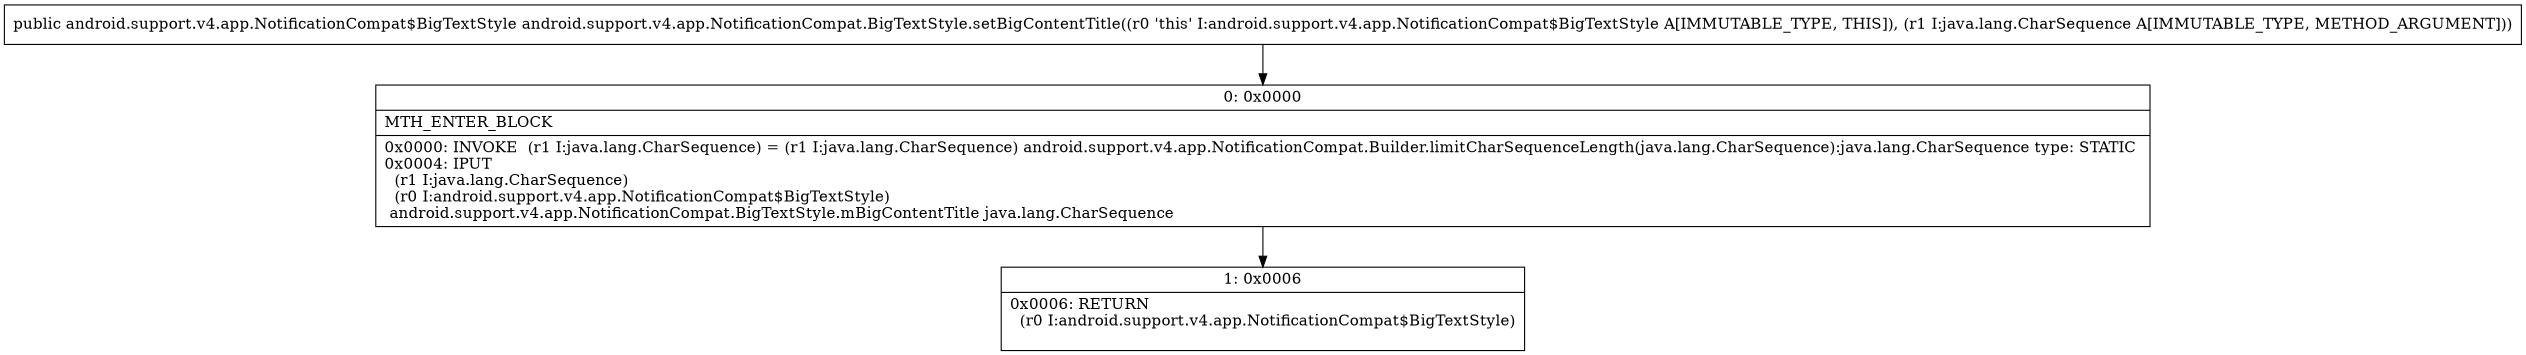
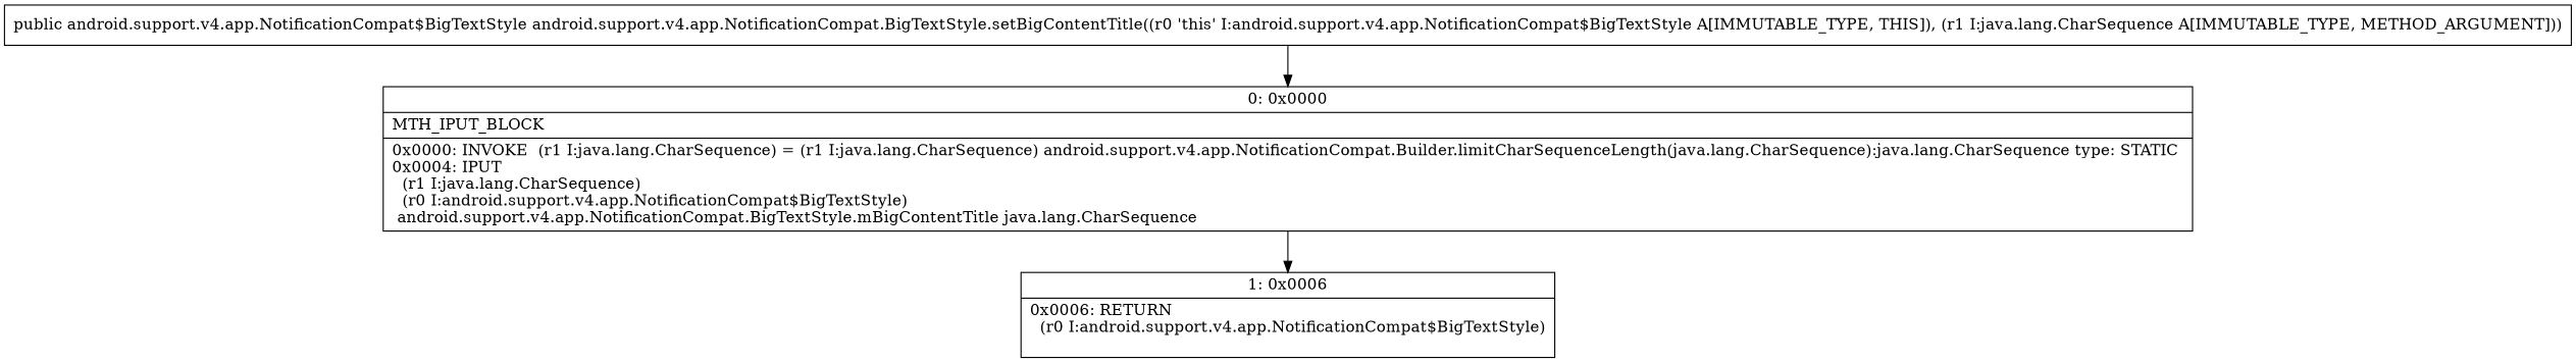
  digraph {
    node [shape=record]
-   n1 [label="{0\:\ 0x0000|MTH_ENTER_BLOCK\l|0x0000: INVOKE  (r1 I:java.lang.CharSequence) = (r1 I:java.lang.CharSequence) android.support.v4.app.NotificationCompat.Builder.limitCharSequenceLength(java.lang.CharSequence):java.lang.CharSequence type: STATIC \l0x0004: IPUT  \l  (r1 I:java.lang.CharSequence)\l  (r0 I:android.support.v4.app.NotificationCompat$BigTextStyle)\l android.support.v4.app.NotificationCompat.BigTextStyle.mBigContentTitle java.lang.CharSequence \l}"]
+   n1 [label="{0\:\ 0x0000|MTH_IPUT_BLOCK\l|0x0000: INVOKE  (r1 I:java.lang.CharSequence) = (r1 I:java.lang.CharSequence) android.support.v4.app.NotificationCompat.Builder.limitCharSequenceLength(java.lang.CharSequence):java.lang.CharSequence type: STATIC \l0x0004: IPUT  \l  (r1 I:java.lang.CharSequence)\l  (r0 I:android.support.v4.app.NotificationCompat$BigTextStyle)\l android.support.v4.app.NotificationCompat.BigTextStyle.mBigContentTitle java.lang.CharSequence \l}"]
    n2 [label="{1\:\ 0x0006|0x0006: RETURN  \l  (r0 I:android.support.v4.app.NotificationCompat$BigTextStyle)\l \l}"]
    n3 [label="{public android.support.v4.app.NotificationCompat$BigTextStyle android.support.v4.app.NotificationCompat.BigTextStyle.setBigContentTitle((r0 'this' I:android.support.v4.app.NotificationCompat$BigTextStyle A[IMMUTABLE_TYPE, THIS]), (r1 I:java.lang.CharSequence A[IMMUTABLE_TYPE, METHOD_ARGUMENT])) }"]
    n1 -> n2
    n3 -> n1
  }
